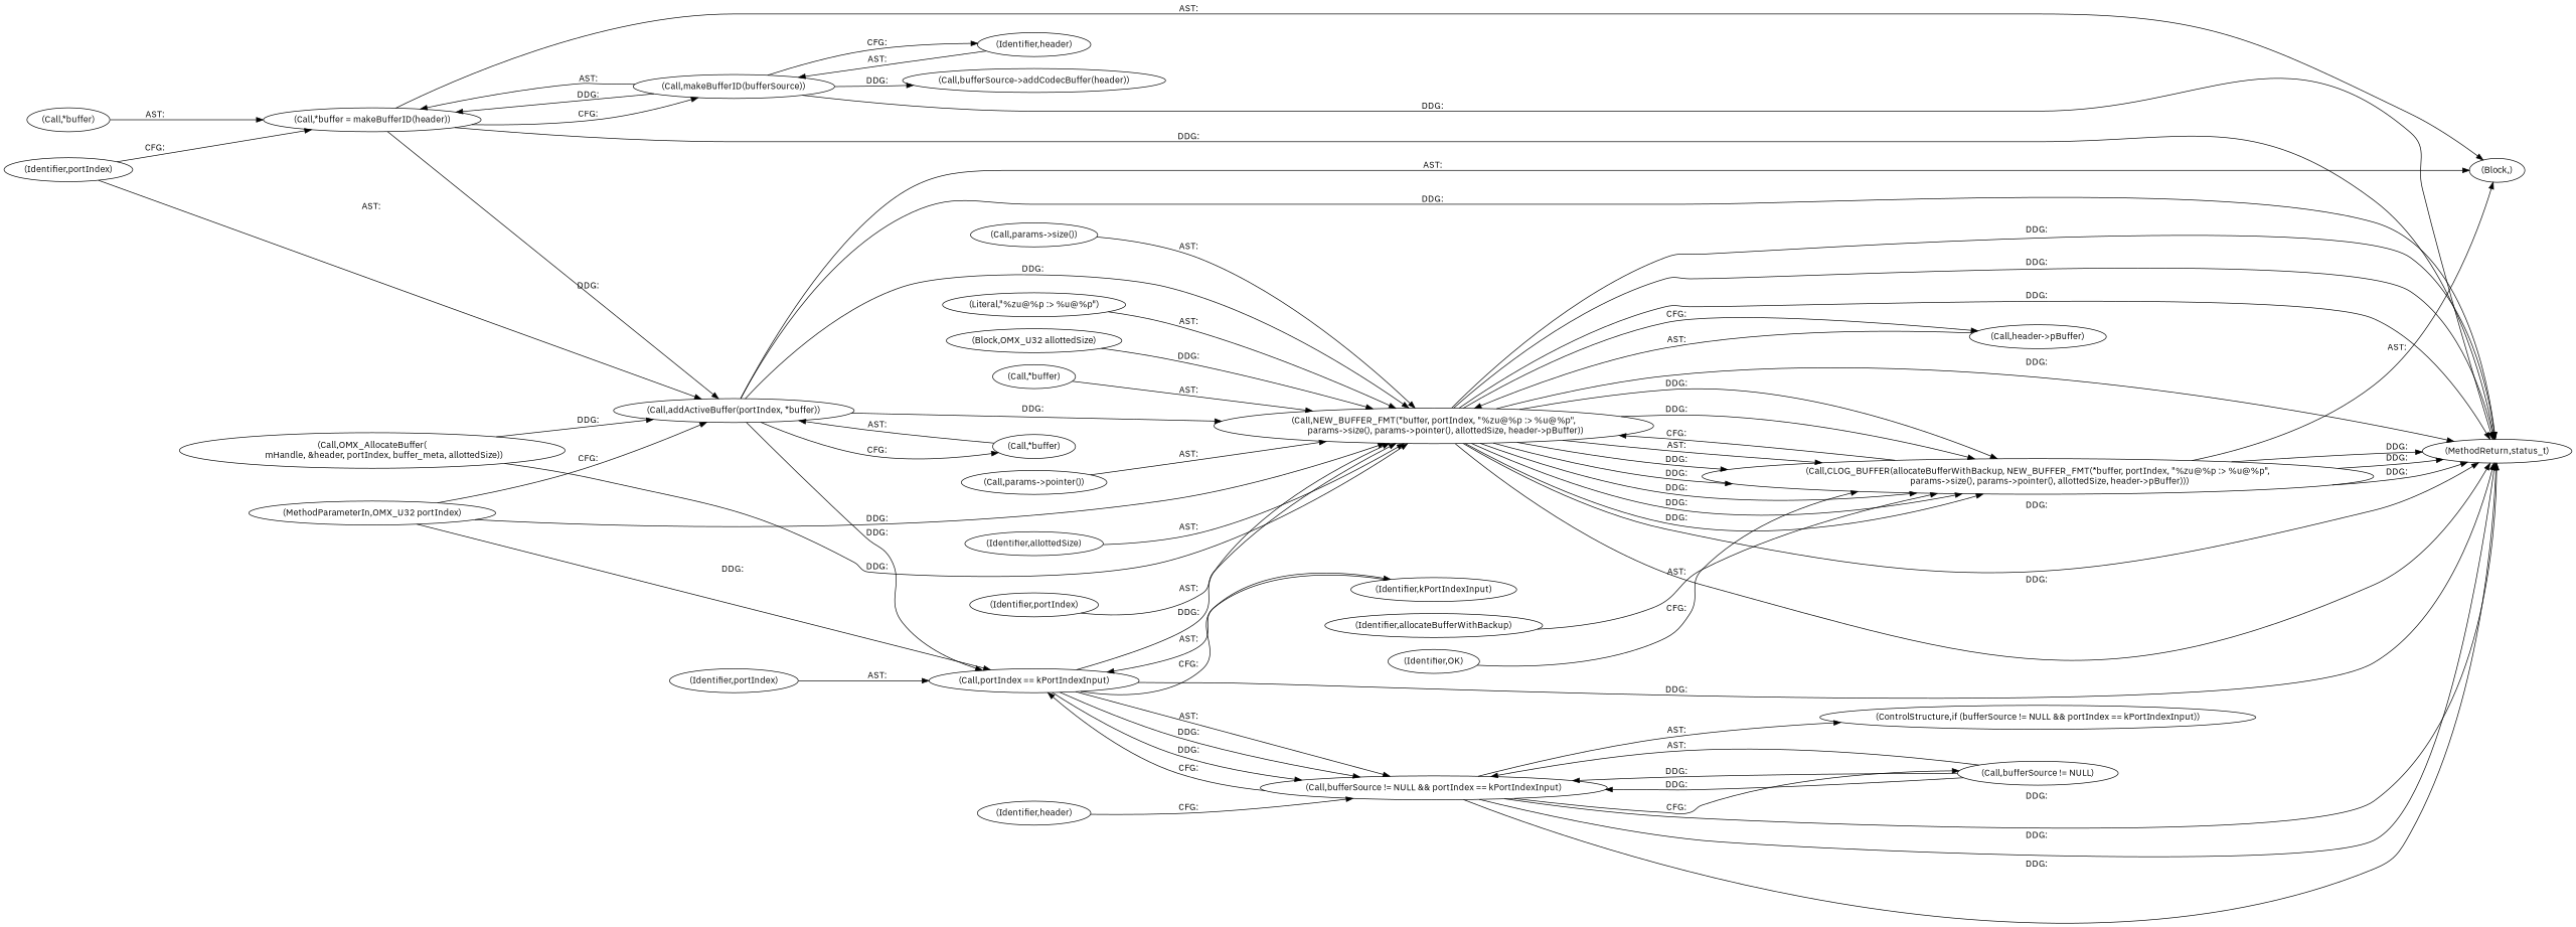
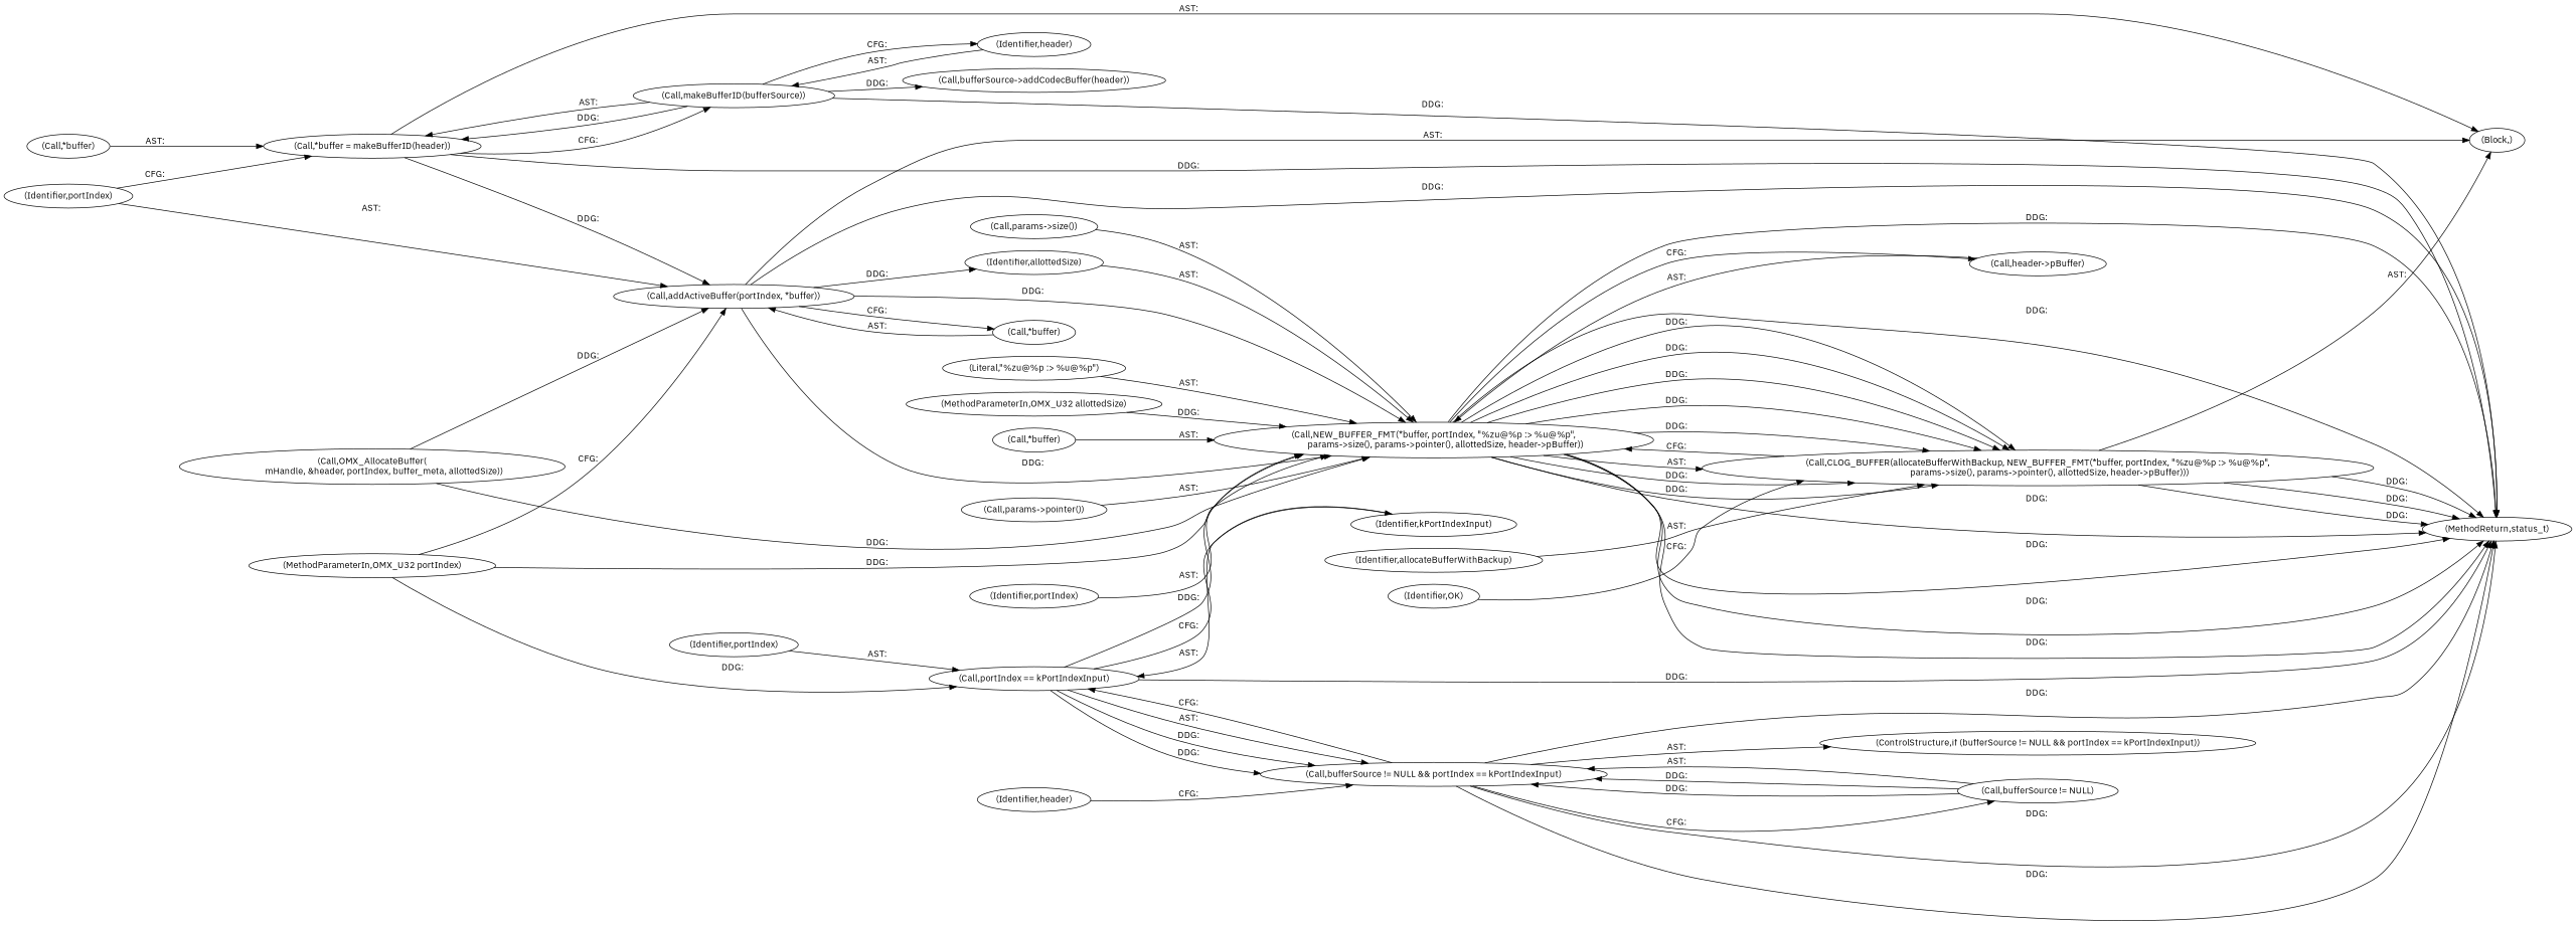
  digraph {
    fontname="IBM Plex Sans"
    rankdir=LR
    node [fontname="IBM Plex Sans"]
    edge [fontname="IBM Plex Sans"]
    n1 [label="(Call,*buffer = makeBufferID(header))"]
    n2 [label="(Call,makeBufferID(bufferSource))"]
    n3 [label="(Call,addActiveBuffer(portIndex, *buffer))"]
    n4 [label="(Block,)"]
    n5 [label="(MethodReturn,status_t)"]
    n6 [label="(Call,bufferSource->addCodecBuffer(header))"]
    n7 [label="(Identifier,header)"]
    n8 [label="(Call,portIndex == kPortIndexInput)"]
    n9 [label="(Call,NEW_BUFFER_FMT(*buffer, portIndex, \"%zu@%p :> %u@%p\",\n            params->size(), params->pointer(), allottedSize, header->pBuffer))"]
    n10 [label="(Call,*buffer)"]
    n11 [label="(Call,bufferSource != NULL && portIndex == kPortIndexInput)"]
    n12 [label="(Identifier,kPortIndexInput)"]
    n13 [label="(Call,CLOG_BUFFER(allocateBufferWithBackup, NEW_BUFFER_FMT(*buffer, portIndex, \"%zu@%p :> %u@%p\",\n            params->size(), params->pointer(), allottedSize, header->pBuffer)))"]
    n14 [label="(Call,header->pBuffer)"]
    n15 [label="(Call,bufferSource != NULL)"]
    n16 [label="(ControlStructure,if (bufferSource != NULL && portIndex == kPortIndexInput))"]
    n17 [label="(Call,params->pointer())"]
    n18 [label="(Identifier,portIndex)"]
    n19 [label="(Call,OMX_AllocateBuffer(\n            mHandle, &header, portIndex, buffer_meta, allottedSize))"]
    n20 [label="(Identifier,allottedSize)"]
    n21 [label="(Call,*buffer)"]
    n22 [label="(Identifier,portIndex)"]
    n23 [label="(Identifier,allocateBufferWithBackup)"]
    n24 [label="(Call,params->size())"]
    n25 [label="(MethodParameterIn,OMX_U32 portIndex)"]
    n26 [label="(Identifier,OK)"]
    n27 [label="(Literal,\"%zu@%p :> %u@%p\")"]
    n28 [label="(Identifier,header)"]
    n29 [label="(Identifier,portIndex)"]
-   n30 [label="(Block,OMX_U32 allottedSize)"]
+   n30 [label="(MethodParameterIn,OMX_U32 allottedSize)"]
    n31 [label="(Call,*buffer)"]
    n1 -> n2 [label="CFG: "]
    n1 -> n3 [label="DDG: "]
    n1 -> n4 [label="AST: "]
    n1 -> n5 [label="DDG: "]
    n2 -> n1 [label="AST: "]
    n2 -> n1 [label="DDG: "]
    n2 -> n5 [label="DDG: "]
    n2 -> n6 [label="DDG: "]
    n2 -> n7 [label="CFG: "]
    n3 -> n4 [label="AST: "]
    n3 -> n5 [label="DDG: "]
-   n3 -> n8 [label="DDG: "]
+   n3 -> n20 [label="DDG: "]
    n3 -> n9 [label="DDG: "]
    n3 -> n9 [label="DDG: "]
    n3 -> n10 [label="CFG: "]
    n7 -> n2 [label="AST: "]
    n8 -> n5 [label="DDG: "]
    n8 -> n9 [label="DDG: "]
    n8 -> n11 [label="AST: "]
    n8 -> n11 [label="DDG: "]
    n8 -> n11 [label="DDG: "]
    n8 -> n12 [label="CFG: "]
    n9 -> n5 [label="DDG: "]
    n9 -> n5 [label="DDG: "]
    n9 -> n5 [label="DDG: "]
    n9 -> n5 [label="DDG: "]
    n9 -> n5 [label="DDG: "]
    n9 -> n5 [label="DDG: "]
    n9 -> n13 [label="AST: "]
    n9 -> n13 [label="DDG: "]
    n9 -> n13 [label="DDG: "]
    n9 -> n13 [label="DDG: "]
    n9 -> n13 [label="DDG: "]
    n9 -> n13 [label="DDG: "]
    n9 -> n13 [label="DDG: "]
    n9 -> n13 [label="DDG: "]
    n9 -> n14 [label="CFG: "]
    n10 -> n3 [label="AST: "]
    n11 -> n5 [label="DDG: "]
    n11 -> n5 [label="DDG: "]
    n11 -> n5 [label="DDG: "]
    n11 -> n8 [label="CFG: "]
    n11 -> n15 [label="CFG: "]
    n11 -> n16 [label="AST: "]
    n12 -> n8 [label="AST: "]
    n13 -> n4 [label="AST: "]
    n13 -> n5 [label="DDG: "]
    n13 -> n5 [label="DDG: "]
    n13 -> n5 [label="DDG: "]
    n13 -> n9 [label="CFG: "]
    n14 -> n9 [label="AST: "]
    n15 -> n11 [label="AST: "]
    n15 -> n11 [label="DDG: "]
    n15 -> n11 [label="DDG: "]
    n17 -> n9 [label="AST: "]
    n18 -> n8 [label="AST: "]
    n19 -> n3 [label="DDG: "]
    n19 -> n9 [label="DDG: "]
    n20 -> n9 [label="AST: "]
    n21 -> n1 [label="AST: "]
    n22 -> n9 [label="AST: "]
    n23 -> n13 [label="AST: "]
    n24 -> n9 [label="AST: "]
    n25 -> n3 [label="CFG: "]
    n25 -> n8 [label="DDG: "]
    n25 -> n9 [label="DDG: "]
    n26 -> n13 [label="CFG: "]
    n27 -> n9 [label="AST: "]
    n28 -> n11 [label="CFG: "]
    n29 -> n1 [label="CFG: "]
    n29 -> n3 [label="AST: "]
    n30 -> n9 [label="DDG: "]
    n31 -> n9 [label="AST: "]
  }
